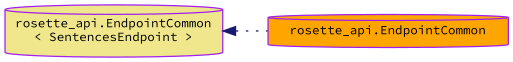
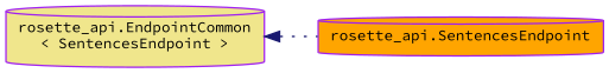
  digraph {
    rankdir=LR
    fontname="Source Code Pro"
    node [color=purple fontname="Source Code Pro" fontsize=10 shape=cylinder style=filled]
    n1 [fillcolor=khaki height=0.2 label="rosette_api.EndpointCommon\l\< SentencesEndpoint \>" width=0.4]
-   n2 [fillcolor=orange height=0.2 label="rosette_api.EndpointCommon" width=0.4]
+   n2 [fillcolor=orange height=0.2 label="rosette_api.SentencesEndpoint" width=0.4]
    n1 -> n2 [color=midnightblue dir=back fontname="Source Code Pro" fontsize=10 labelfontname=Helvetica labelfontsize=10 style=dotted]
  }
